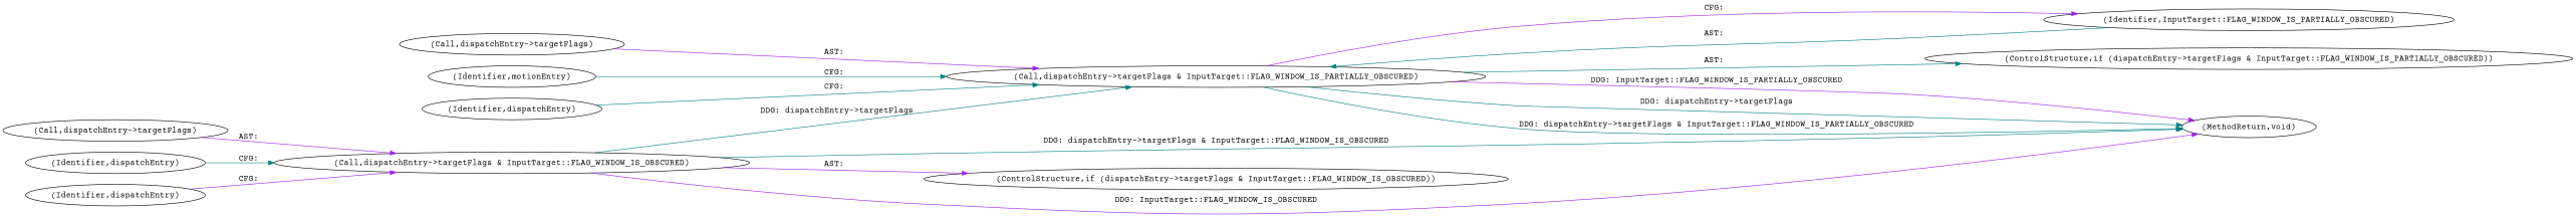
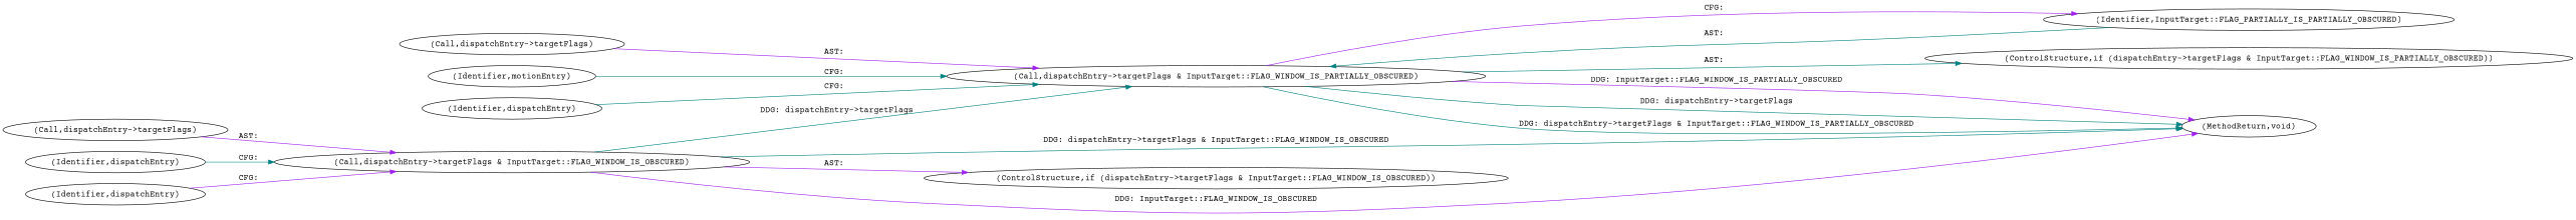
  digraph {
    fontname="Courier Prime"
    rankdir=LR
    node [fontname="Courier Prime"]
    edge [color=teal fontname="Courier Prime"]
    n1 [label="(Call,dispatchEntry->targetFlags & InputTarget::FLAG_WINDOW_IS_PARTIALLY_OBSCURED)"]
-   n2 [label="(Identifier,InputTarget::FLAG_WINDOW_IS_PARTIALLY_OBSCURED)"]
+   n2 [label="(Identifier,InputTarget::FLAG_PARTIALLY_IS_PARTIALLY_OBSCURED)"]
    n3 [label="(ControlStructure,if (dispatchEntry->targetFlags & InputTarget::FLAG_WINDOW_IS_PARTIALLY_OBSCURED))"]
    n4 [label="(MethodReturn,void)"]
    n5 [label="(Call,dispatchEntry->targetFlags & InputTarget::FLAG_WINDOW_IS_OBSCURED)"]
    n6 [label="(ControlStructure,if (dispatchEntry->targetFlags & InputTarget::FLAG_WINDOW_IS_OBSCURED))"]
    n7 [label="(Call,dispatchEntry->targetFlags)"]
    n8 [label="(Identifier,motionEntry)"]
    n9 [label="(Call,dispatchEntry->targetFlags)"]
    n10 [label="(Identifier,dispatchEntry)"]
    n11 [label="(Identifier,dispatchEntry)"]
    n12 [label="(Identifier,dispatchEntry)"]
    n1 -> n2 [color=purple label="CFG: "]
    n1 -> n3 [label="AST: "]
    n1 -> n4 [color=purple label="DDG: InputTarget::FLAG_WINDOW_IS_PARTIALLY_OBSCURED"]
    n1 -> n4 [label="DDG: dispatchEntry->targetFlags"]
    n1 -> n4 [label="DDG: dispatchEntry->targetFlags & InputTarget::FLAG_WINDOW_IS_PARTIALLY_OBSCURED"]
    n2 -> n1 [label="AST: "]
    n5 -> n1 [label="DDG: dispatchEntry->targetFlags"]
    n5 -> n4 [label="DDG: dispatchEntry->targetFlags & InputTarget::FLAG_WINDOW_IS_OBSCURED"]
    n5 -> n4 [color=purple label="DDG: InputTarget::FLAG_WINDOW_IS_OBSCURED"]
    n5 -> n6 [color=purple label="AST: "]
    n7 -> n1 [color=purple label="AST: "]
    n8 -> n1 [label="CFG: "]
    n9 -> n5 [color=purple label="AST: "]
    n10 -> n5 [label="CFG: "]
    n11 -> n1 [label="CFG: "]
    n12 -> n5 [color=purple label="CFG: "]
  }
